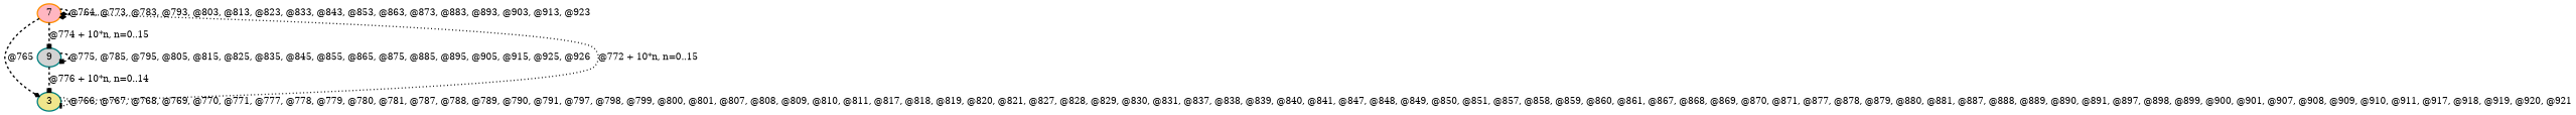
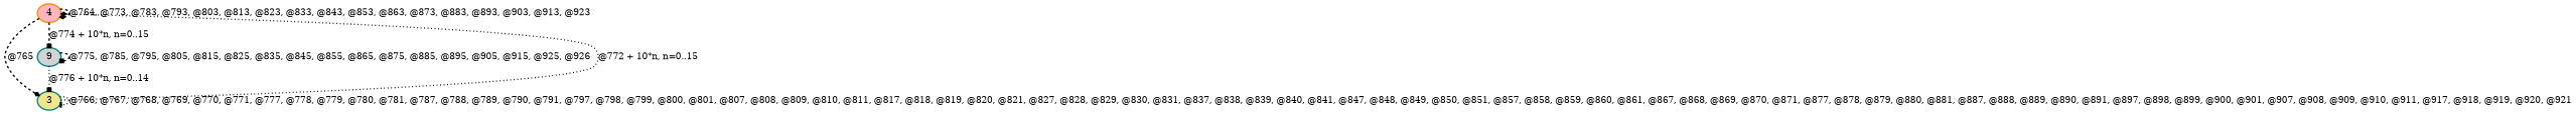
  digraph {
    node [color=teal fontsize=20 penwidth=3 shape=oval style="rounded,filled"]
    edge [arrowhead=diamond arrowsize=1 color=black fontsize=20 penwidth=3 style=dashed]
-   4 [color=darkorange fillcolor=lightpink label=7]
+   4 [color=darkorange fillcolor=lightpink]
    3 [fillcolor=khaki]
    n3 [fillcolor=lightgrey label=9]
    4 -> 4 [label="@764, @773, @783, @793, @803, @813, @823, @833, @843, @853, @863, @873, @883, @893, @903, @913, @923"]
    4 -> 3 [label="@765"]
    4 -> n3 [arrowhead=box label="@774 + 10*n, n=0..15"]
    3 -> 4 [label="@772 + 10*n, n=0..15" style=dotted]
    3 -> 3 [arrowhead=tee label="@766, @767, @768, @769, @770, @771, @777, @778, @779, @780, @781, @787, @788, @789, @790, @791, @797, @798, @799, @800, @801, @807, @808, @809, @810, @811, @817, @818, @819, @820, @821, @827, @828, @829, @830, @831, @837, @838, @839, @840, @841, @847, @848, @849, @850, @851, @857, @858, @859, @860, @861, @867, @868, @869, @870, @871, @877, @878, @879, @880, @881, @887, @888, @889, @890, @891, @897, @898, @899, @900, @901, @907, @908, @909, @910, @911, @917, @918, @919, @920, @921" style=dotted]
-   n3 -> 3 [arrowhead=box label="@776 + 10*n, n=0..14"]
+   n3 -> 3 [arrowhead=box label="@776 + 10*n, n=0..14" style=dotted]
    n3 -> n3 [arrowhead=box label="@775, @785, @795, @805, @815, @825, @835, @845, @855, @865, @875, @885, @895, @905, @915, @925, @926"]
  }
